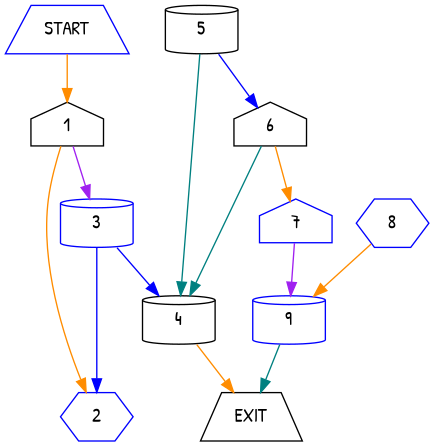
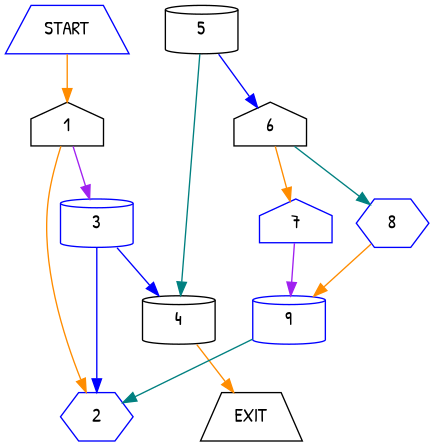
  digraph {
    fontname="Patrick Hand"
    node [color=blue fontname="Patrick Hand" shape=cylinder]
    edge [color=darkorange fontname="Patrick Hand"]
    n1 [label=START shape=trapezium]
    1 [color=black shape=house]
    2 [shape=hexagon]
    3
    n5 [color=black label=EXIT shape=trapezium]
    4 [color=black]
    5 [color=black]
    6 [color=black shape=house]
    7 [shape=house]
    8 [shape=hexagon]
    9
    n1 -> 1
    1 -> 2
    1 -> 3 [color=purple]
    3 -> 2 [color=blue]
    3 -> 4 [color=blue]
    4 -> n5
    5 -> 4 [color=teal]
    5 -> 6 [color=blue]
    6 -> 7
-   6 -> 4 [color=teal]
+   6 -> 8 [color=teal]
    7 -> 9 [color=purple]
    8 -> 9
-   9 -> n5 [color=teal]
+   9 -> 2 [color=teal]
  }
